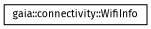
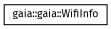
  digraph {
    rankdir=LR
    fontname="Fira Sans"
-   n1 [color=black fillcolor=white fontname="Fira Sans" fontsize=10 height=0.2 label="gaia::connectivity::WifiInfo" shape=record style=filled width=0.4]
+   n1 [color=black fillcolor=white fontname="Fira Sans" fontsize=10 height=0.2 label="gaia::gaia::WifiInfo" shape=record style=filled width=0.4]
  }
